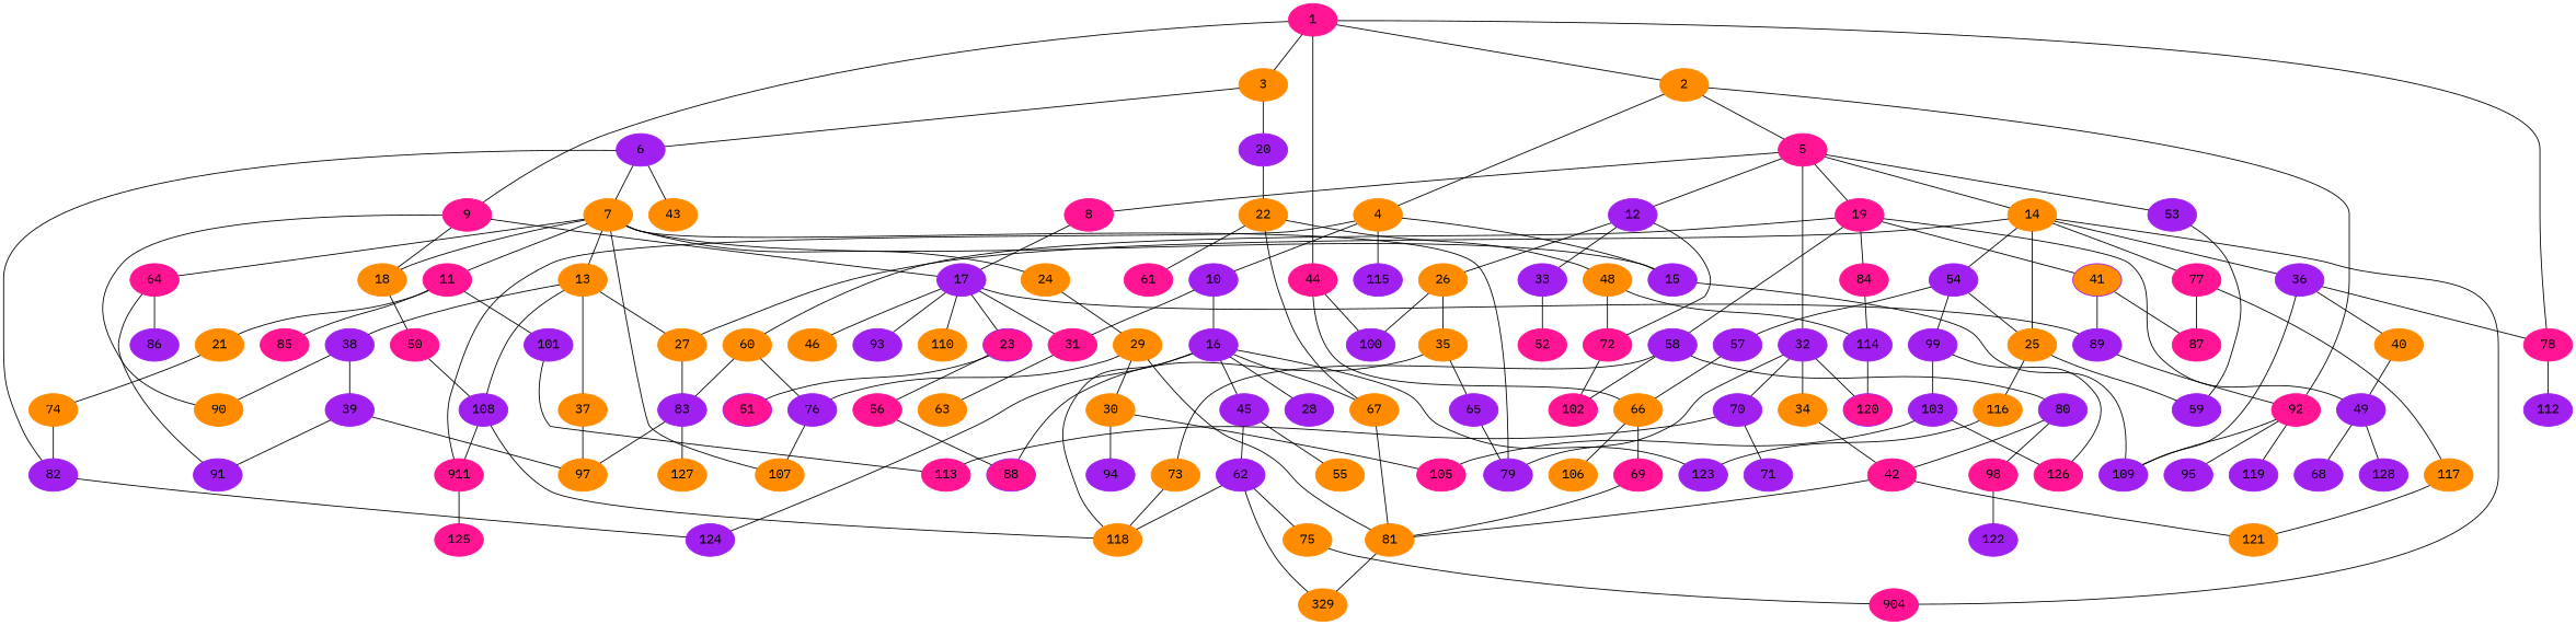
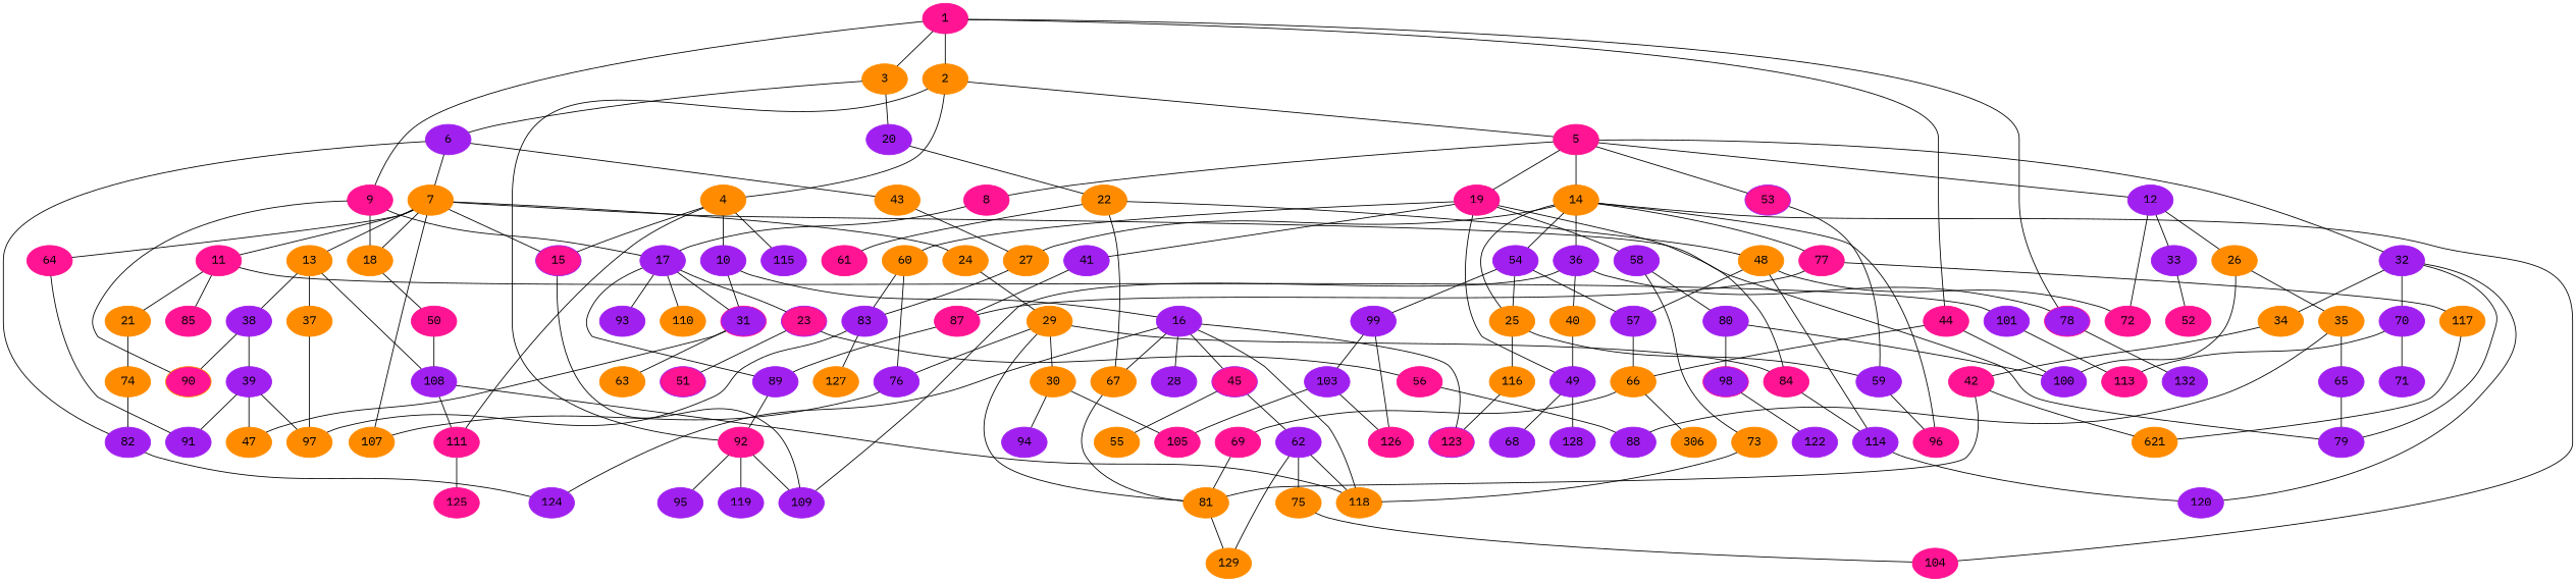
  graph {
    fontname="IBM Plex Mono"
    node [color=purple fontname="IBM Plex Mono" style=filled]
    edge [fontname="IBM Plex Mono"]
    1 [color=deeppink]
    2 [color=darkorange]
    3 [color=darkorange]
    9 [color=deeppink]
    44 [color=deeppink]
-   78 [color=deeppink]
+   78 [color=deeppink fillcolor=purple]
    4 [color=darkorange]
    5 [color=deeppink]
    92 [color=deeppink]
    6
    20
    18 [color=darkorange]
    17
-   90 [color=darkorange]
+   90 [color=darkorange fillcolor=deeppink]
    100
    66 [color=darkorange]
-   112
+   112 [label=132]
    10
-   15
-   111 [color=deeppink label=911]
+   15 [fillcolor=deeppink]
+   111 [color=deeppink]
    115
    8 [color=deeppink]
    12
    14 [color=darkorange]
    19 [color=deeppink]
    32
-   53
+   53 [fillcolor=deeppink]
    109
    95
    119
    7 [color=darkorange]
    43 [color=darkorange]
    82
    22 [color=darkorange]
    16
-   31 [color=deeppink]
+   31 [color=deeppink fillcolor=purple]
    125 [color=deeppink]
    26 [color=darkorange]
    33
    72 [color=deeppink]
    27 [color=darkorange]
    25 [color=darkorange]
    36
    54
    77 [color=deeppink]
-   104 [color=deeppink label=904]
-   41 [fillcolor=darkorange]
+   96 [color=deeppink]
+   104 [color=deeppink]
+   41
    49
    58
    60 [color=darkorange]
    84 [color=deeppink]
    79
    34 [color=darkorange]
    70
-   120 [fillcolor=deeppink]
+   120
    59
    11 [color=deeppink]
    13 [color=darkorange]
    24 [color=darkorange]
    64 [color=deeppink]
    107 [color=darkorange]
    124
    21 [color=darkorange]
    85 [color=deeppink]
    101
    37 [color=darkorange]
    38
    108
    50 [color=deeppink]
    29 [color=darkorange]
    91
-   86
    23 [fillcolor=deeppink]
-   46 [color=darkorange]
    89
    93
    110 [color=darkorange]
    28
-   45
+   45 [fillcolor=deeppink]
    67 [color=darkorange]
    118 [color=darkorange]
-   123
+   123 [fillcolor=deeppink]
+   47 [color=darkorange]
    63 [color=darkorange]
    74 [color=darkorange]
    113 [color=deeppink]
    35 [color=darkorange]
    52 [color=deeppink]
-   102 [color=deeppink]
    83
    97 [color=darkorange]
    39
    116 [color=darkorange]
    40 [color=darkorange]
    57
    99
    87 [color=deeppink]
    117 [color=darkorange]
    55 [color=darkorange]
    62
    81 [color=darkorange]
    51 [fillcolor=deeppink]
    56 [color=deeppink]
    68
    128
    73 [color=darkorange]
    80
    76
    114
    48 [color=darkorange]
    61 [color=deeppink]
-   88 [fillcolor=deeppink]
+   88
    30 [color=darkorange]
    65
    127 [color=darkorange]
    94
    105 [color=deeppink]
-   129 [color=darkorange label=329]
+   129 [color=darkorange]
    42 [color=deeppink]
    71
-   121 [color=darkorange]
+   121 [color=darkorange label=621]
    69 [color=deeppink]
-   106 [color=darkorange]
+   106 [color=darkorange label=306]
    75 [color=darkorange]
    103
    126 [color=deeppink]
-   98 [color=deeppink]
+   98 [color=deeppink fillcolor=purple]
    122
    1 -- 2
    1 -- 3
    1 -- 9
    1 -- 44
    1 -- 78
    2 -- 4
    2 -- 5
    2 -- 92
    3 -- 6
    3 -- 20
    9 -- 18
    9 -- 17
    9 -- 90
    44 -- 100
    44 -- 66
    78 -- 112
    4 -- 10
    4 -- 15
    4 -- 111
    4 -- 115
    5 -- 8
    5 -- 12
    5 -- 14
    5 -- 19
    5 -- 32
    5 -- 53
    92 -- 109
    92 -- 95
    92 -- 119
    6 -- 7
    6 -- 43
    6 -- 82
    20 -- 22
    18 -- 50
    17 -- 31
    17 -- 23
-   17 -- 46
    17 -- 89
    17 -- 93
    17 -- 110
    66 -- 69
    66 -- 106
    10 -- 16
    10 -- 31
    15 -- 109
    111 -- 125
    8 -- 17
    12 -- 26
    12 -- 33
    12 -- 72
    14 -- 27
    14 -- 25
    14 -- 36
    14 -- 54
    14 -- 77
+   14 -- 96
    14 -- 104
    19 -- 41
    19 -- 49
    19 -- 58
    19 -- 60
    19 -- 84
    32 -- 79
    32 -- 34
    32 -- 70
    32 -- 120
    53 -- 59
    7 -- 18
    7 -- 15
    7 -- 79
    7 -- 11
    7 -- 13
    7 -- 24
    7 -- 64
    7 -- 107
    82 -- 124
    22 -- 67
    22 -- 48
    22 -- 61
    16 -- 124
    16 -- 28
    16 -- 45
    16 -- 67
    16 -- 118
    16 -- 123
+   31 -- 47
    31 -- 63
    26 -- 100
    26 -- 35
    33 -- 52
-   72 -- 102
    27 -- 83
    25 -- 59
    25 -- 116
    36 -- 78
    36 -- 109
    36 -- 40
    54 -- 25
    54 -- 57
    54 -- 99
    77 -- 87
    77 -- 117
    41 -- 87
    49 -- 68
    49 -- 128
-   58 -- 102
    58 -- 73
    58 -- 80
    60 -- 83
    60 -- 76
    84 -- 114
    34 -- 42
    70 -- 113
    70 -- 71
+   59 -- 96
    11 -- 21
    11 -- 85
    11 -- 101
-   13 -- 27
+   43 -- 27
    13 -- 37
    13 -- 38
    13 -- 108
    24 -- 29
    64 -- 91
-   64 -- 86
    21 -- 74
    101 -- 113
    37 -- 97
    38 -- 90
    38 -- 39
    108 -- 111
    108 -- 118
    50 -- 108
+   29 -- 84
    29 -- 81
    29 -- 76
    29 -- 30
    23 -- 51
    23 -- 56
    89 -- 92
    45 -- 55
    45 -- 62
    67 -- 81
    74 -- 82
    35 -- 88
    35 -- 65
    83 -- 97
    83 -- 127
    39 -- 91
+   39 -- 47
    39 -- 97
    116 -- 123
    40 -- 49
    57 -- 66
    99 -- 103
    99 -- 126
-   41 -- 89
+   87 -- 89
    117 -- 121
    62 -- 118
    62 -- 129
    62 -- 75
    81 -- 129
    56 -- 88
    73 -- 118
-   80 -- 42
+   80 -- 100
    80 -- 98
    76 -- 107
    114 -- 120
    48 -- 72
+   48 -- 57
    48 -- 114
    30 -- 94
    30 -- 105
    65 -- 79
    42 -- 81
    42 -- 121
    69 -- 81
    75 -- 104
    103 -- 105
    103 -- 126
    98 -- 122
  }
